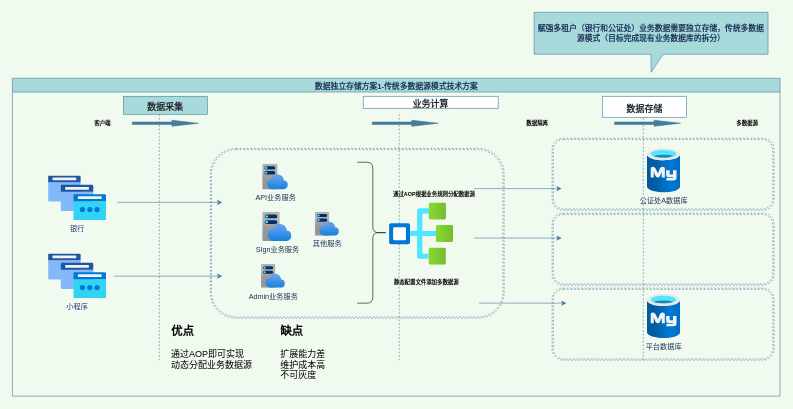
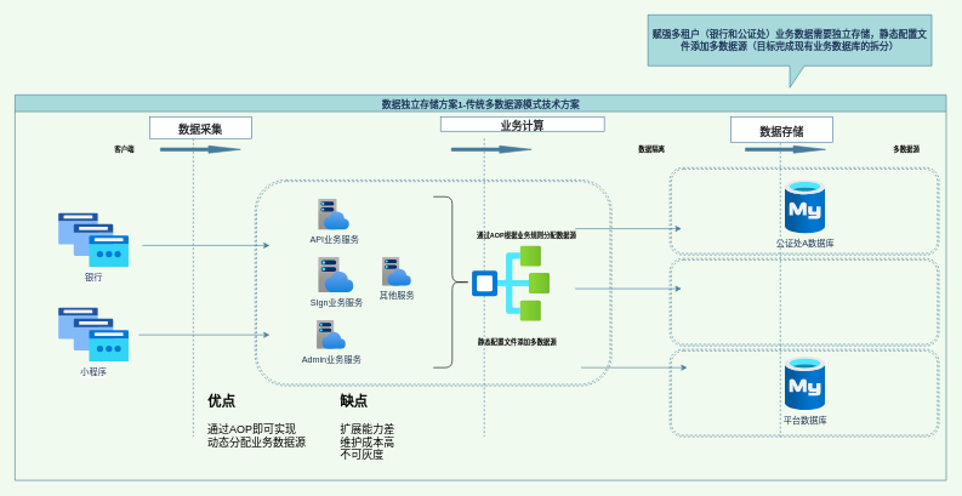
  <mxCell id="0" />
  <mxCell id="1" parent="0" />
  <mxCell id="2" value="&lt;span style=&quot;font-size: 13px&quot;&gt;数据独立存储方案1-传统多数据源模式技术方案&lt;/span&gt;" style="swimlane;labelBackgroundColor=none;labelBorderColor=none;fontSize=16;fillColor=#A8DADC;html=1;strokeColor=#457B9D;fontColor=#1D3557;" parent="1" vertex="1"><mxGeometry x="20" y="130" width="1280" height="530" as="geometry"><mxRectangle x="30" y="150" width="160" height="23" as="alternateBounds" /></mxGeometry></mxCell>
  <mxCell id="3" value="" style="shape=ext;double=1;rounded=1;whiteSpace=wrap;html=1;dashed=1;labelBackgroundColor=none;sketch=0;fontSize=14;fontColor=#000000;strokeColor=#457B9D;fillColor=none;" parent="2" vertex="1"><mxGeometry x="900" y="350" width="370" height="120" as="geometry" /></mxCell>
  <mxCell id="4" value="" style="shape=ext;double=1;rounded=1;whiteSpace=wrap;html=1;dashed=1;labelBackgroundColor=none;sketch=0;fontSize=14;fontColor=#000000;strokeColor=#457B9D;fillColor=none;labelPosition=center;verticalLabelPosition=top;align=center;verticalAlign=bottom;" parent="2" vertex="1"><mxGeometry x="330" y="117" width="490" height="283" as="geometry" /></mxCell>
  <mxCell id="5" value="" style="shape=ext;double=1;rounded=1;whiteSpace=wrap;html=1;dashed=1;labelBackgroundColor=none;sketch=0;fontSize=14;fontColor=#000000;strokeColor=#457B9D;fillColor=none;" parent="2" vertex="1"><mxGeometry x="900" y="100" width="370" height="120" as="geometry" /></mxCell>
  <mxCell id="6" value="" style="shape=ext;double=1;rounded=1;whiteSpace=wrap;html=1;dashed=1;labelBackgroundColor=none;sketch=0;fontSize=14;fontColor=#000000;strokeColor=#457B9D;fillColor=none;" parent="2" vertex="1"><mxGeometry x="900" y="225" width="370" height="120" as="geometry" /></mxCell>
  <mxCell id="7" value="" style="line;strokeWidth=1;direction=south;html=1;strokeColor=#457B9D;dashed=1;labelBackgroundColor=#F1FAEE;fillColor=#A8DADC;fontColor=#1D3557;" parent="2" vertex="1"><mxGeometry x="240" y="60" width="10" height="410" as="geometry" /></mxCell>
  <mxCell id="8" value="" style="line;strokeWidth=1;direction=south;html=1;strokeColor=#457B9D;dashed=1;labelBackgroundColor=#F1FAEE;fillColor=#A8DADC;fontColor=#1D3557;" parent="2" vertex="1"><mxGeometry x="1047" y="60" width="10" height="410" as="geometry" /></mxCell>
  <mxCell id="9" value="" style="line;strokeWidth=1;direction=south;html=1;strokeColor=#457B9D;dashed=1;labelBackgroundColor=#F1FAEE;fillColor=#A8DADC;fontColor=#1D3557;" parent="2" vertex="1"><mxGeometry x="640" y="60" width="10" height="410" as="geometry" /></mxCell>
  <mxCell id="10" value="公证处A数据库" style="aspect=fixed;html=1;points=[];align=center;image;fontSize=12;image=img/lib/azure2/databases/Azure_Database_MySQL_Server.svg;labelBackgroundColor=none;fillColor=#A8DADC;strokeColor=#457B9D;fontColor=#1D3557;" parent="2" vertex="1"><mxGeometry x="1058.5" y="117" width="55.5" height="74" as="geometry" /></mxCell>
  <mxCell id="11" value="&lt;span&gt;平台数据库&lt;/span&gt;" style="aspect=fixed;html=1;points=[];align=center;image;fontSize=12;image=img/lib/azure2/databases/Azure_Database_MySQL_Server.svg;labelBackgroundColor=none;fillColor=#A8DADC;strokeColor=#457B9D;fontColor=#1D3557;" parent="2" vertex="1"><mxGeometry x="1058.5" y="360" width="55.5" height="74" as="geometry" /></mxCell>
  <mxCell id="12" value="" style="shape=singleArrow;whiteSpace=wrap;html=1;arrowWidth=0.4;arrowSize=0.4;rounded=0;sketch=0;fontColor=#1D3557;strokeColor=#457B9D;fillColor=#457B9D;" parent="2" vertex="1"><mxGeometry x="200" y="70" width="110" height="10" as="geometry" /></mxCell>
  <mxCell id="13" value="&lt;span style=&quot;font-size: 9px&quot;&gt;客户端&lt;/span&gt;" style="text;html=1;align=center;verticalAlign=middle;resizable=0;points=[];autosize=1;strokeColor=none;fillColor=none;fontColor=#000000;fontStyle=1;fontSize=9;" parent="2" vertex="1"><mxGeometry x="125" y="65" width="50" height="20" as="geometry" /></mxCell>
- <mxCell id="14" value="&lt;h3 style=&quot;padding: 0px ; margin: 24px 0px 16px ; box-sizing: border-box ; font-size: 1.25em ; line-height: 1.25 ; color: rgb(36 , 41 , 46) ; font-family: , &amp;#34;blinkmacsystemfont&amp;#34; , &amp;#34;segoe ui&amp;#34; , &amp;#34;helvetica&amp;#34; , &amp;#34;arial&amp;#34; , sans-serif , &amp;#34;apple color emoji&amp;#34; , &amp;#34;segoe ui emoji&amp;#34; , &amp;#34;segoe ui symbol&amp;#34;&quot;&gt;数据采集&lt;/h3&gt;" style="whiteSpace=wrap;html=1;rounded=0;sketch=0;fontColor=#1D3557;strokeColor=#457B9D;fillColor=#a8dadc;labelBackgroundColor=none;" parent="2" vertex="1"><mxGeometry x="185" y="30" width="140" height="30" as="geometry" /></mxCell>
+ <mxCell id="14" value="&lt;h3 style=&quot;padding: 0px ; margin: 24px 0px 16px ; box-sizing: border-box ; font-size: 1.25em ; line-height: 1.25 ; color: rgb(36 , 41 , 46) ; font-family: , &amp;#34;blinkmacsystemfont&amp;#34; , &amp;#34;segoe ui&amp;#34; , &amp;#34;helvetica&amp;#34; , &amp;#34;arial&amp;#34; , sans-serif , &amp;#34;apple color emoji&amp;#34; , &amp;#34;segoe ui emoji&amp;#34; , &amp;#34;segoe ui symbol&amp;#34;&quot;&gt;数据采集&lt;/h3&gt;" style="whiteSpace=wrap;html=1;rounded=0;sketch=0;fontColor=#1D3557;strokeColor=#457B9D;fillColor=#FFFFFF;labelBackgroundColor=none;" parent="2" vertex="1"><mxGeometry x="185" y="30" width="140" height="30" as="geometry" /></mxCell>
  <mxCell id="15" value="" style="shape=singleArrow;whiteSpace=wrap;html=1;arrowWidth=0.4;arrowSize=0.4;rounded=0;sketch=0;fontColor=#1D3557;strokeColor=#457B9D;fillColor=#457B9D;" parent="2" vertex="1"><mxGeometry x="600" y="70" width="110" height="10" as="geometry" /></mxCell>
  <mxCell id="16" value="&lt;h3 style=&quot;padding: 0px ; margin: 24px 0px 16px ; box-sizing: border-box ; font-size: 1.25em ; line-height: 1.25 ; color: rgb(36 , 41 , 46) ; font-family: , &amp;#34;blinkmacsystemfont&amp;#34; , &amp;#34;segoe ui&amp;#34; , &amp;#34;helvetica&amp;#34; , &amp;#34;arial&amp;#34; , sans-serif , &amp;#34;apple color emoji&amp;#34; , &amp;#34;segoe ui emoji&amp;#34; , &amp;#34;segoe ui symbol&amp;#34;&quot;&gt;业务计算&lt;/h3&gt;" style="whiteSpace=wrap;html=1;rounded=0;sketch=0;fontColor=#1D3557;strokeColor=#457B9D;fillColor=#FFFFFF;" parent="2" vertex="1"><mxGeometry x="585" y="30" width="225" height="20" as="geometry" /></mxCell>
  <mxCell id="17" value="" style="shape=singleArrow;whiteSpace=wrap;html=1;arrowWidth=0.4;arrowSize=0.4;rounded=0;sketch=0;fontColor=#1D3557;strokeColor=#457B9D;fillColor=#457B9D;" parent="2" vertex="1"><mxGeometry x="1004" y="70" width="110" height="10" as="geometry" /></mxCell>
  <mxCell id="18" value="&lt;h3 style=&quot;padding: 0px ; margin: 24px 0px 16px ; box-sizing: border-box ; font-size: 1.25em ; line-height: 1.25 ; color: rgb(36 , 41 , 46) ; font-family: , &amp;#34;blinkmacsystemfont&amp;#34; , &amp;#34;segoe ui&amp;#34; , &amp;#34;helvetica&amp;#34; , &amp;#34;arial&amp;#34; , sans-serif , &amp;#34;apple color emoji&amp;#34; , &amp;#34;segoe ui emoji&amp;#34; , &amp;#34;segoe ui symbol&amp;#34;&quot;&gt;数据存储&lt;/h3&gt;" style="whiteSpace=wrap;html=1;rounded=0;sketch=0;fontColor=#1D3557;strokeColor=#457B9D;fillColor=#FFFFFF;" parent="2" vertex="1"><mxGeometry x="984" y="30" width="140" height="35" as="geometry" /></mxCell>
  <mxCell id="19" value="API业务服务" style="aspect=fixed;html=1;points=[];align=center;image;fontSize=12;image=img/lib/azure2/app_services/App_Service_Plans.svg;rounded=0;sketch=0;fontColor=#1D3557;strokeColor=#457B9D;fillColor=#A8DADC;labelBackgroundColor=none;" parent="2" vertex="1"><mxGeometry x="417" y="143" width="43" height="43" as="geometry" /></mxCell>
  <mxCell id="20" value="&lt;font style=&quot;font-size: 9px&quot;&gt;数据隔离&lt;/font&gt;" style="text;html=1;align=center;verticalAlign=middle;resizable=0;points=[];autosize=1;strokeColor=none;fillColor=none;fontColor=#000000;fontStyle=1;fontSize=9;" parent="2" vertex="1"><mxGeometry x="845" y="65" width="60" height="20" as="geometry" /></mxCell>
  <mxCell id="21" value="&lt;span style=&quot;font-size: 9px;&quot;&gt;多数据源&lt;/span&gt;" style="text;html=1;align=center;verticalAlign=middle;resizable=0;points=[];autosize=1;strokeColor=none;fillColor=none;fontColor=#000000;fontStyle=1;fontSize=9;" parent="2" vertex="1"><mxGeometry x="1195" y="65" width="60" height="20" as="geometry" /></mxCell>
  <mxCell id="22" value="" style="edgeStyle=orthogonalEdgeStyle;curved=0;rounded=1;sketch=0;orthogonalLoop=1;jettySize=auto;html=1;fontSize=19;fontColor=#000000;strokeColor=#457B9D;fillColor=#A8DADC;" parent="2" edge="1"><mxGeometry relative="1" as="geometry"><mxPoint x="770" y="266.5" as="sourcePoint" /><mxPoint x="916" y="266.5" as="targetPoint" /></mxGeometry></mxCell>
  <mxCell id="23" value="" style="edgeStyle=orthogonalEdgeStyle;curved=0;rounded=1;sketch=0;orthogonalLoop=1;jettySize=auto;html=1;fontSize=19;fontColor=#000000;strokeColor=#457B9D;fillColor=#A8DADC;" parent="2" edge="1"><mxGeometry relative="1" as="geometry"><mxPoint x="778" y="375" as="sourcePoint" /><mxPoint x="924" y="375" as="targetPoint" /></mxGeometry></mxCell>
  <mxCell id="24" value="&lt;span style=&quot;color: rgb(29 , 53 , 87) ; background-color: rgb(248 , 249 , 250)&quot;&gt;银行&lt;/span&gt;" style="aspect=fixed;html=1;points=[];align=center;image;fontSize=12;image=img/lib/azure2/networking/IP_Groups.svg;rounded=0;sketch=0;fontColor=#000000;strokeColor=#457B9D;fillColor=none;" parent="2" vertex="1"><mxGeometry x="60" y="162.5" width="96.64" height="75" as="geometry" /></mxCell>
  <mxCell id="25" value="" style="edgeStyle=orthogonalEdgeStyle;curved=0;rounded=1;sketch=0;orthogonalLoop=1;jettySize=auto;html=1;fontSize=19;fontColor=#000000;strokeColor=#457B9D;fillColor=#A8DADC;" parent="2" edge="1"><mxGeometry relative="1" as="geometry"><mxPoint x="175" y="207" as="sourcePoint" /><mxPoint x="350" y="207" as="targetPoint" /></mxGeometry></mxCell>
  <mxCell id="26" value="&lt;span style=&quot;color: rgb(29 , 53 , 87) ; background-color: rgb(248 , 249 , 250)&quot;&gt;小程序&lt;/span&gt;" style="aspect=fixed;html=1;points=[];align=center;image;fontSize=12;image=img/lib/azure2/networking/IP_Groups.svg;rounded=0;sketch=0;fontColor=#000000;strokeColor=#457B9D;fillColor=none;" parent="2" vertex="1"><mxGeometry x="60" y="292.5" width="96.64" height="75" as="geometry" /></mxCell>
  <mxCell id="27" value="" style="edgeStyle=orthogonalEdgeStyle;curved=0;rounded=1;sketch=0;orthogonalLoop=1;jettySize=auto;html=1;fontSize=19;fontColor=#000000;strokeColor=#457B9D;fillColor=#A8DADC;" parent="2" edge="1"><mxGeometry relative="1" as="geometry"><mxPoint x="170" y="330" as="sourcePoint" /><mxPoint x="350" y="330" as="targetPoint" /></mxGeometry></mxCell>
  <mxCell id="28" value="Admin业务服务" style="aspect=fixed;html=1;points=[];align=center;image;fontSize=12;image=img/lib/azure2/app_services/App_Service_Plans.svg;rounded=0;sketch=0;fontColor=#1D3557;strokeColor=#457B9D;fillColor=#A8DADC;labelBackgroundColor=none;" parent="2" vertex="1"><mxGeometry x="415" y="310" width="40" height="40" as="geometry" /></mxCell>
  <mxCell id="29" value="SIgn业务服务" style="aspect=fixed;html=1;points=[];align=center;image;fontSize=12;image=img/lib/azure2/app_services/App_Service_Plans.svg;rounded=0;sketch=0;fontColor=#1D3557;strokeColor=#457B9D;fillColor=#A8DADC;labelBackgroundColor=none;" parent="2" vertex="1"><mxGeometry x="417" y="223" width="49" height="49" as="geometry" /></mxCell>
  <mxCell id="30" value="" style="aspect=fixed;html=1;points=[];align=left;image;fontSize=12;image=img/lib/azure2/general/Workflow.svg;rotation=-90;labelPosition=right;verticalLabelPosition=middle;verticalAlign=top;horizontal=0;" parent="2" vertex="1"><mxGeometry x="630" y="205" width="103.95" height="107" as="geometry" /></mxCell>
  <mxCell id="31" value="其他服务" style="aspect=fixed;html=1;points=[];align=center;image;fontSize=12;image=img/lib/azure2/app_services/App_Service_Plans.svg;rounded=0;sketch=0;fontColor=#1D3557;strokeColor=#457B9D;fillColor=#A8DADC;labelBackgroundColor=none;" parent="2" vertex="1"><mxGeometry x="505" y="223" width="40" height="40" as="geometry" /></mxCell>
  <mxCell id="32" value="" style="edgeStyle=orthogonalEdgeStyle;curved=0;rounded=1;sketch=0;orthogonalLoop=1;jettySize=auto;html=1;fontSize=19;fontColor=#000000;strokeColor=#457B9D;fillColor=#A8DADC;" parent="2" edge="1"><mxGeometry relative="1" as="geometry"><mxPoint x="770" y="184" as="sourcePoint" /><mxPoint x="916" y="184" as="targetPoint" /></mxGeometry></mxCell>
  <mxCell id="33" value="通过AOP根据业务规则分配数据源" style="text;html=1;align=center;verticalAlign=middle;resizable=0;points=[];autosize=1;strokeColor=none;fillColor=none;fontColor=#000000;fontStyle=1;fontSize=9;" parent="2" vertex="1"><mxGeometry x="603" y="184" width="200" height="20" as="geometry" /></mxCell>
  <mxCell id="34" value="" style="shape=curlyBracket;whiteSpace=wrap;html=1;rounded=1;flipH=1;labelBackgroundColor=none;sketch=0;fontSize=19;fontColor=#000000;strokeColor=#000000;fillColor=none;" parent="2" vertex="1"><mxGeometry x="575" y="140" width="52" height="235" as="geometry" /></mxCell>
  <mxCell id="35" value="静态配置文件添加多数据源" style="text;html=1;align=center;verticalAlign=middle;resizable=0;points=[];autosize=1;strokeColor=none;fillColor=none;fontColor=#000000;fontStyle=1;fontSize=9;" parent="2" vertex="1"><mxGeometry x="610" y="330" width="160" height="20" as="geometry" /></mxCell>
  <mxCell id="36" value="&lt;h1&gt;&lt;font style=&quot;font-size: 19px&quot;&gt;优点&lt;/font&gt;&lt;/h1&gt;&lt;p style=&quot;font-size: 15px&quot;&gt;通过AOP即可实现&lt;br&gt;动态分配业务数据源&lt;/p&gt;" style="text;html=1;strokeColor=none;fillColor=none;spacing=5;spacingTop=-20;whiteSpace=wrap;overflow=hidden;rounded=0;" parent="2" vertex="1"><mxGeometry x="260" y="400" width="170" height="110" as="geometry" /></mxCell>
  <mxCell id="37" value="&lt;h1&gt;&lt;font style=&quot;font-size: 19px&quot;&gt;缺点&lt;/font&gt;&lt;/h1&gt;&lt;p style=&quot;font-size: 15px&quot;&gt;&lt;font style=&quot;font-size: 15px&quot;&gt;扩展能力差&lt;br&gt;维护成本高&lt;br&gt;&lt;/font&gt;&lt;span&gt;不可灰度&lt;br&gt;&lt;/span&gt;&lt;span style=&quot;color: rgba(0 , 0 , 0 , 0) ; font-family: monospace ; font-size: 0px&quot;&gt;%3CmxGraphModel%3E%3Croot%3E%3CmxCell%20id%3D%220%22%2F%3E%3CmxCell%20id%3D%221%22%20parent%3D%220%22%2F%3E%3CmxCell%20id%3D%222%22%20value%3D%22%26lt%3Bh1%26gt%3B%E4%BC%98%E7%82%B9%26lt%3B%2Fh1%26gt%3B%26lt%3Bp%26gt%3B%E9%80%9A%E8%BF%87AOP%E5%8F%AF%E4%BB%A5%E5%AE%8C%E6%88%90%26lt%3B%2Fp%26gt%3B%22%20style%3D%22text%3Bhtml%3D1%3BstrokeColor%3Dnone%3BfillColor%3Dnone%3Bspacing%3D5%3BspacingTop%3D-20%3BwhiteSpace%3Dwrap%3Boverflow%3Dhidden%3Brounded%3D0%3B%22%20vertex%3D%221%22%20parent%3D%221%22%3E%3CmxGeometry%20x%3D%22320%22%20y%3D%22570%22%20width%3D%22185%22%20height%3D%22100%22%20as%3D%22geometry%22%2F%3E%3C%2FmxCell%3E%3C%2Froot%3E%3C%2FmxGraphModel%12&lt;/span&gt;&lt;/p&gt;" style="text;html=1;strokeColor=none;fillColor=none;spacing=5;spacingTop=-20;whiteSpace=wrap;overflow=hidden;rounded=0;" parent="2" vertex="1"><mxGeometry x="442" y="400" width="185" height="110" as="geometry" /></mxCell>
- <mxCell id="38" value="&lt;div&gt;&lt;div&gt;&lt;span style=&quot;font-family: &amp;#34;larkhacksafarifont&amp;#34; , &amp;#34;larkemojifont&amp;#34; , &amp;#34;larkchinesequote&amp;#34; , , &amp;#34;blinkmacsystemfont&amp;#34; , &amp;#34;helvetica neue&amp;#34; , &amp;#34;arial&amp;#34; , &amp;#34;segoe ui&amp;#34; , &amp;#34;pingfang sc&amp;#34; , &amp;#34;microsoft yahei&amp;#34; , &amp;#34;hiragino sans gb&amp;#34; , sans-serif , &amp;#34;apple color emoji&amp;#34; , &amp;#34;segoe ui emoji&amp;#34; , &amp;#34;segoe ui symbol&amp;#34; , &amp;#34;noto color emoji&amp;#34;&quot;&gt;&lt;span style=&quot;font-size: 13px&quot;&gt;赋强多租户（银行和公证处）业务数据需要独立存储，传统多数据源模式（目标完成现有业务数据库的拆分）&lt;/span&gt;&lt;/span&gt;&lt;/div&gt;&lt;/div&gt;" style="shape=callout;whiteSpace=wrap;html=1;perimeter=calloutPerimeter;labelBackgroundColor=none;labelBorderColor=none;fontSize=14;fillColor=#A8DADC;strokeColor=#457B9D;fontColor=#1D3557;fontStyle=1" parent="1" vertex="1"><mxGeometry x="890" y="20" width="390" height="100" as="geometry" /></mxCell>
+ <mxCell id="38" value="&lt;div&gt;&lt;div&gt;&lt;span style=&quot;font-family: &amp;#34;larkhacksafarifont&amp;#34; , &amp;#34;larkemojifont&amp;#34; , &amp;#34;larkchinesequote&amp;#34; , , &amp;#34;blinkmacsystemfont&amp;#34; , &amp;#34;helvetica neue&amp;#34; , &amp;#34;arial&amp;#34; , &amp;#34;segoe ui&amp;#34; , &amp;#34;pingfang sc&amp;#34; , &amp;#34;microsoft yahei&amp;#34; , &amp;#34;hiragino sans gb&amp;#34; , sans-serif , &amp;#34;apple color emoji&amp;#34; , &amp;#34;segoe ui emoji&amp;#34; , &amp;#34;segoe ui symbol&amp;#34; , &amp;#34;noto color emoji&amp;#34;&quot;&gt;&lt;span style=&quot;font-size: 13px&quot;&gt;赋强多租户（银行和公证处）业务数据需要独立存储，静态配置文件添加多数据源（目标完成现有业务数据库的拆分）&lt;/span&gt;&lt;/span&gt;&lt;/div&gt;&lt;/div&gt;" style="shape=callout;whiteSpace=wrap;html=1;perimeter=calloutPerimeter;labelBackgroundColor=none;labelBorderColor=none;fontSize=14;fillColor=#A8DADC;strokeColor=#457B9D;fontColor=#1D3557;fontStyle=1" parent="1" vertex="1"><mxGeometry x="890" y="20" width="390" height="100" as="geometry" /></mxCell>
